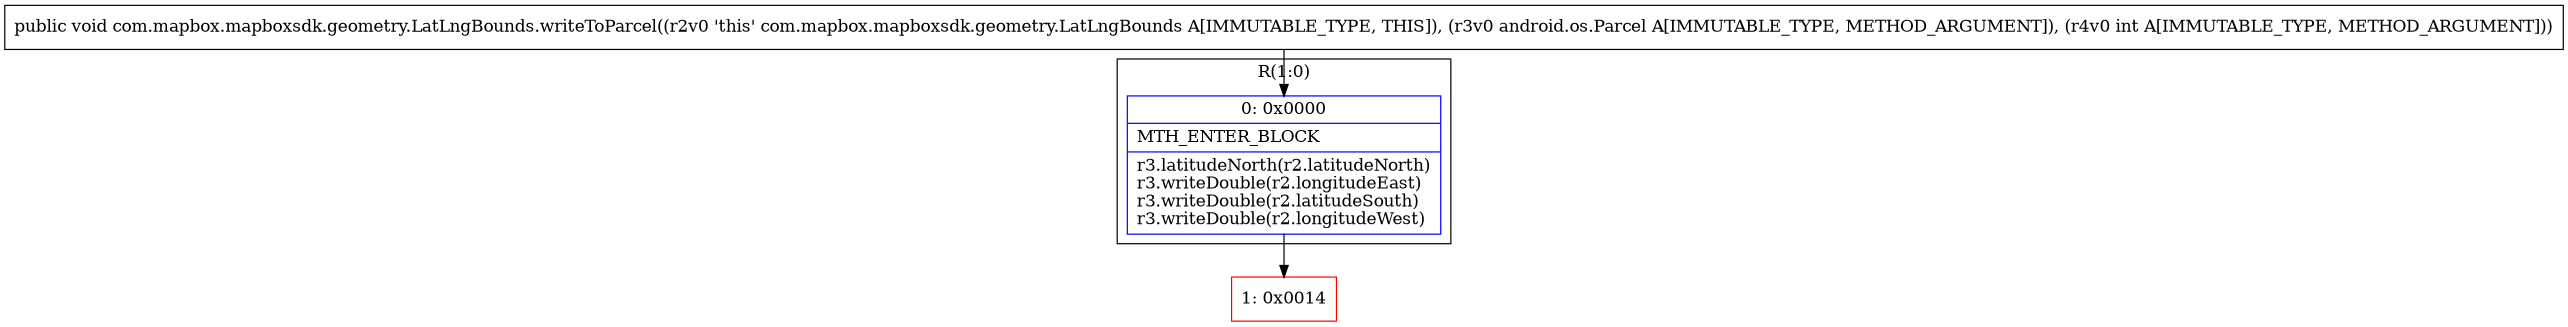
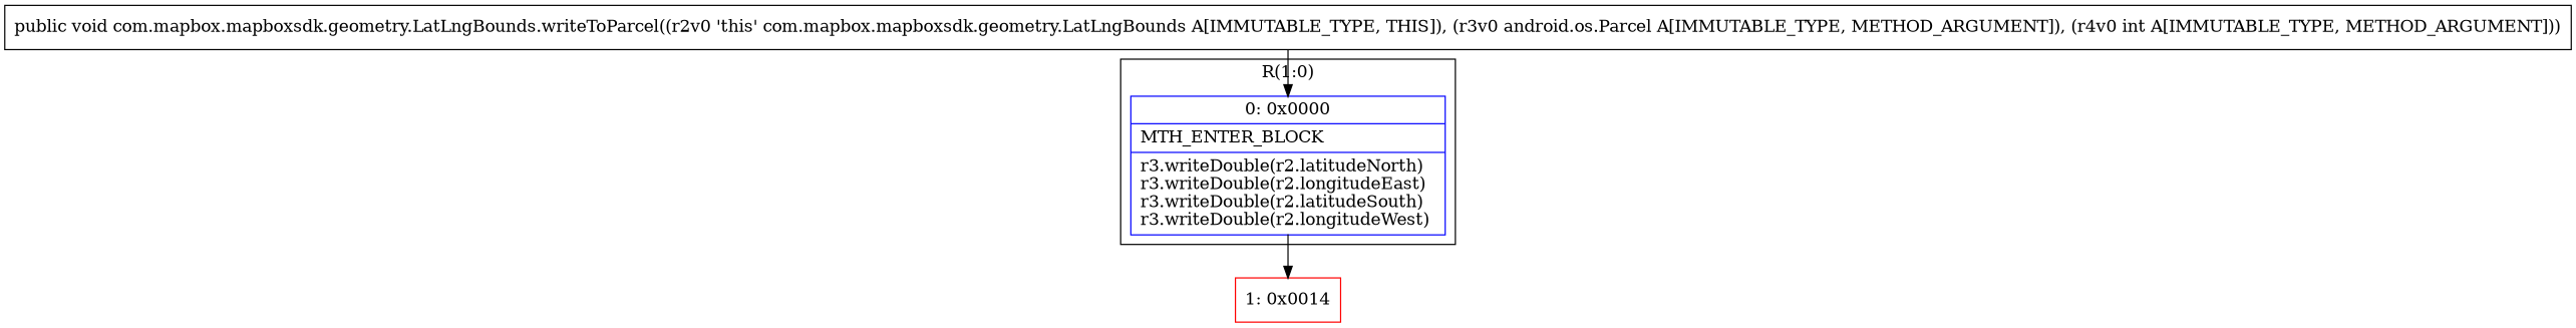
  digraph {
    node [shape=record]
-   n1 [color=blue label="{0\:\ 0x0000|MTH_ENTER_BLOCK\l|r3.latitudeNorth(r2.latitudeNorth)\lr3.writeDouble(r2.longitudeEast)\lr3.writeDouble(r2.latitudeSouth)\lr3.writeDouble(r2.longitudeWest)\l}"]
+   n1 [color=blue label="{0\:\ 0x0000|MTH_ENTER_BLOCK\l|r3.writeDouble(r2.latitudeNorth)\lr3.writeDouble(r2.longitudeEast)\lr3.writeDouble(r2.latitudeSouth)\lr3.writeDouble(r2.longitudeWest)\l}"]
    n2 [color=red label="{1\:\ 0x0014}"]
    n3 [label="{public void com.mapbox.mapboxsdk.geometry.LatLngBounds.writeToParcel((r2v0 'this' com.mapbox.mapboxsdk.geometry.LatLngBounds A[IMMUTABLE_TYPE, THIS]), (r3v0 android.os.Parcel A[IMMUTABLE_TYPE, METHOD_ARGUMENT]), (r4v0 int A[IMMUTABLE_TYPE, METHOD_ARGUMENT])) }"]
    subgraph cluster_1 {
      label="R(1:0)"
      n1
    }
    n1 -> n2
    n3 -> n1
  }
